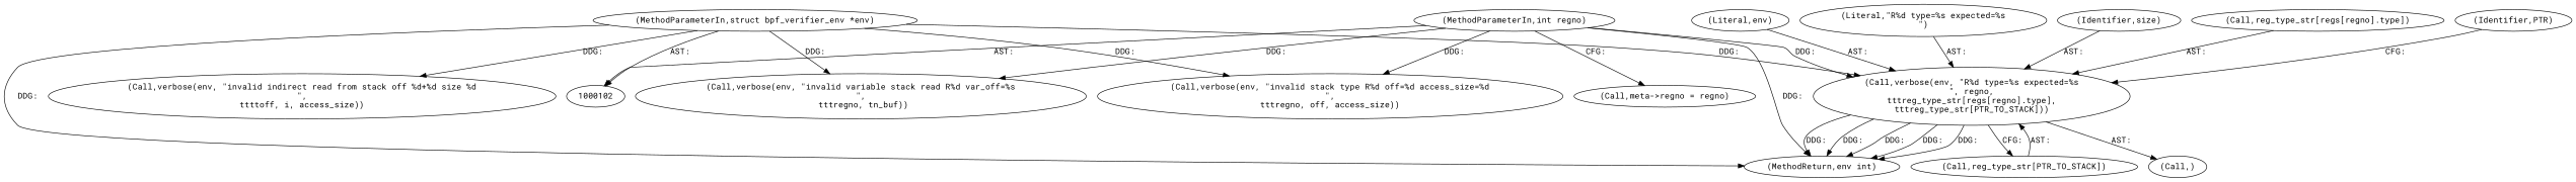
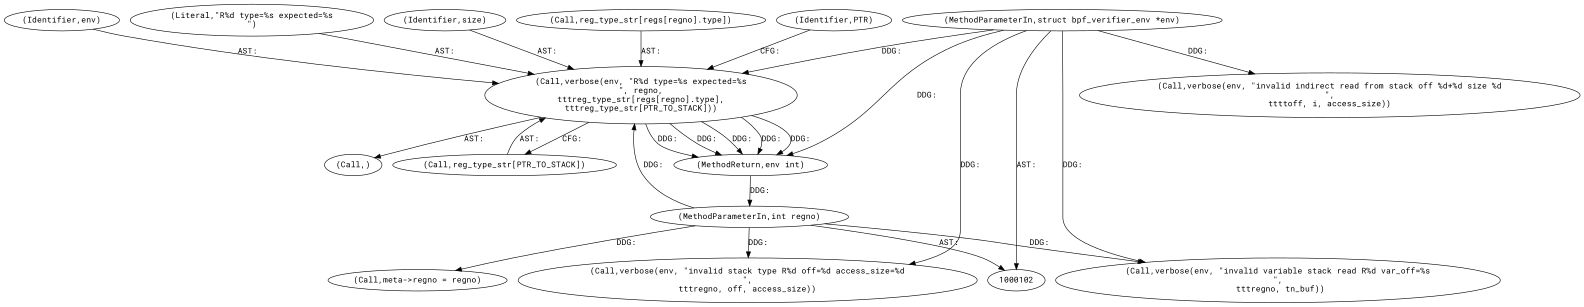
  digraph {
    fontname="Roboto Mono"
    node [fontname="Roboto Mono"]
    edge [fontname="Roboto Mono"]
    n1 [label="(Call,verbose(env, \"R%d type=%s expected=%s\n\", regno,\n\t\t\treg_type_str[regs[regno].type],\n\t\t\treg_type_str[PTR_TO_STACK]))"]
    n2 [label="(Call,)"]
    n3 [label="(MethodReturn,env int)"]
    n4 [label="(Call,reg_type_str[PTR_TO_STACK])"]
    n5 [label="(MethodParameterIn,struct bpf_verifier_env *env)"]
    n6 [label="(Call,verbose(env, \"invalid indirect read from stack off %d+%d size %d\n\",\n\t\t\t\toff, i, access_size))"]
    n7 [label="(Call,verbose(env, \"invalid variable stack read R%d var_off=%s\n\",\n \t\t\tregno, tn_buf))"]
    n8 [label="(Call,verbose(env, \"invalid stack type R%d off=%d access_size=%d\n\",\n\t\t\tregno, off, access_size))"]
    1000102
    n10 [label="(MethodParameterIn,int regno)"]
    n11 [label="(Call,meta->regno = regno)"]
-   n12 [label="(Literal,env)"]
+   n12 [label="(Identifier,env)"]
    n13 [label="(Literal,\"R%d type=%s expected=%s\n\")"]
    n14 [label="(Identifier,size)"]
    n15 [label="(Call,reg_type_str[regs[regno].type])"]
    n16 [label="(Identifier,PTR)"]
    n1 -> n2 [label="AST: "]
    n1 -> n3 [label="DDG: "]
    n1 -> n3 [label="DDG: "]
    n1 -> n3 [label="DDG: "]
    n1 -> n3 [label="DDG: "]
    n1 -> n3 [label="DDG: "]
    n1 -> n4 [label="CFG: "]
    n4 -> n1 [label="AST: "]
    n5 -> n1 [label="DDG: "]
    n5 -> n3 [label="DDG: "]
    n5 -> n6 [label="DDG: "]
    n5 -> n7 [label="DDG: "]
    n5 -> n8 [label="DDG: "]
    n5 -> 1000102 [label="AST: "]
    n10 -> n1 [label="DDG: "]
-   n10 -> n3 [label="DDG: "]
+   n3 -> n10 [label="DDG: "]
    n10 -> n7 [label="DDG: "]
    n10 -> n8 [label="DDG: "]
    n10 -> 1000102 [label="AST: "]
-   n10 -> n11 [label="CFG: "]
+   n10 -> n11 [label="DDG: "]
    n12 -> n1 [label="AST: "]
    n13 -> n1 [label="AST: "]
    n14 -> n1 [label="AST: "]
    n15 -> n1 [label="AST: "]
    n16 -> n1 [label="CFG: "]
  }
